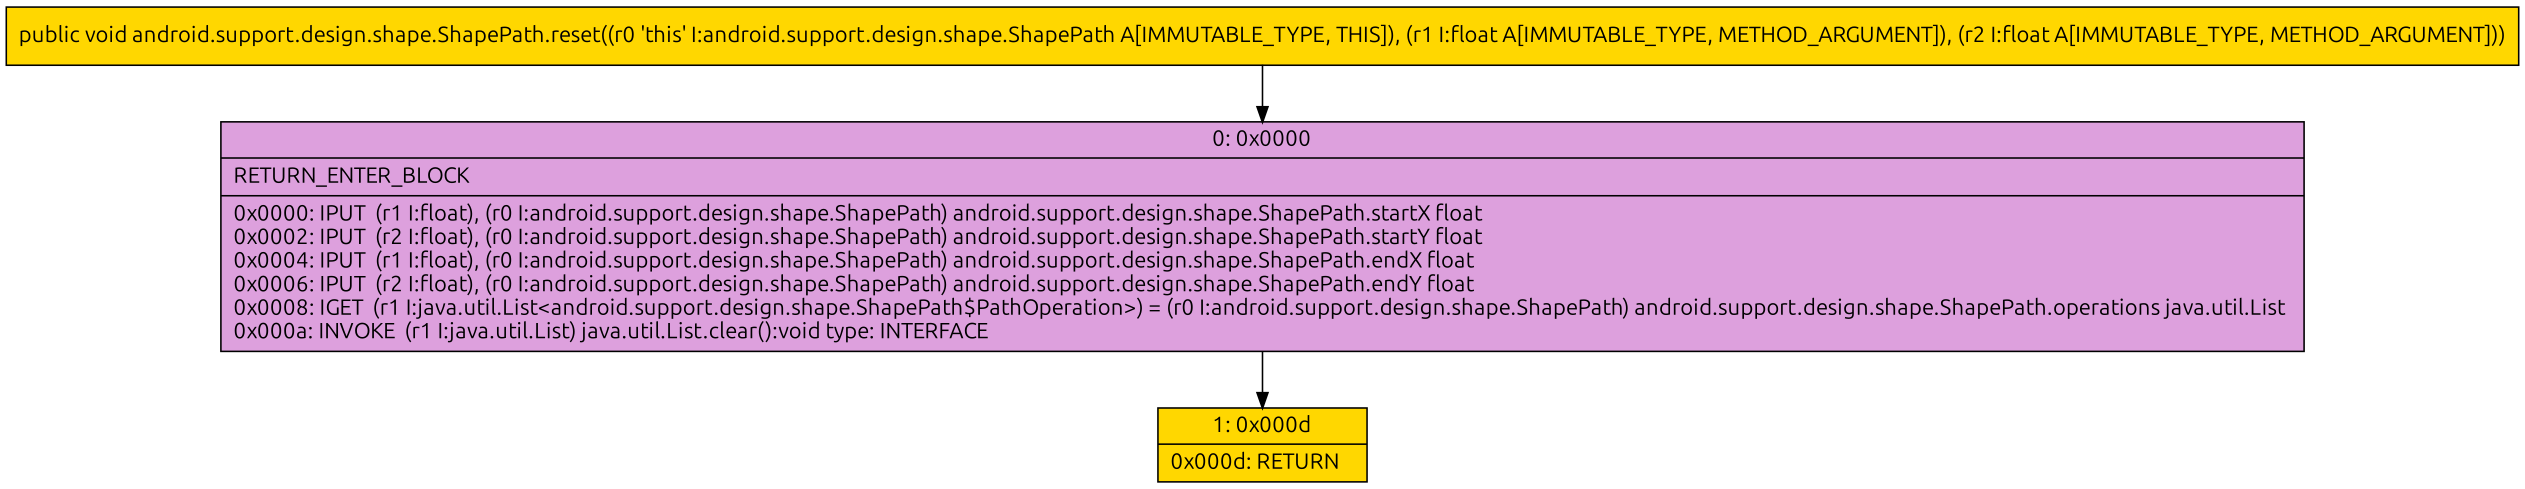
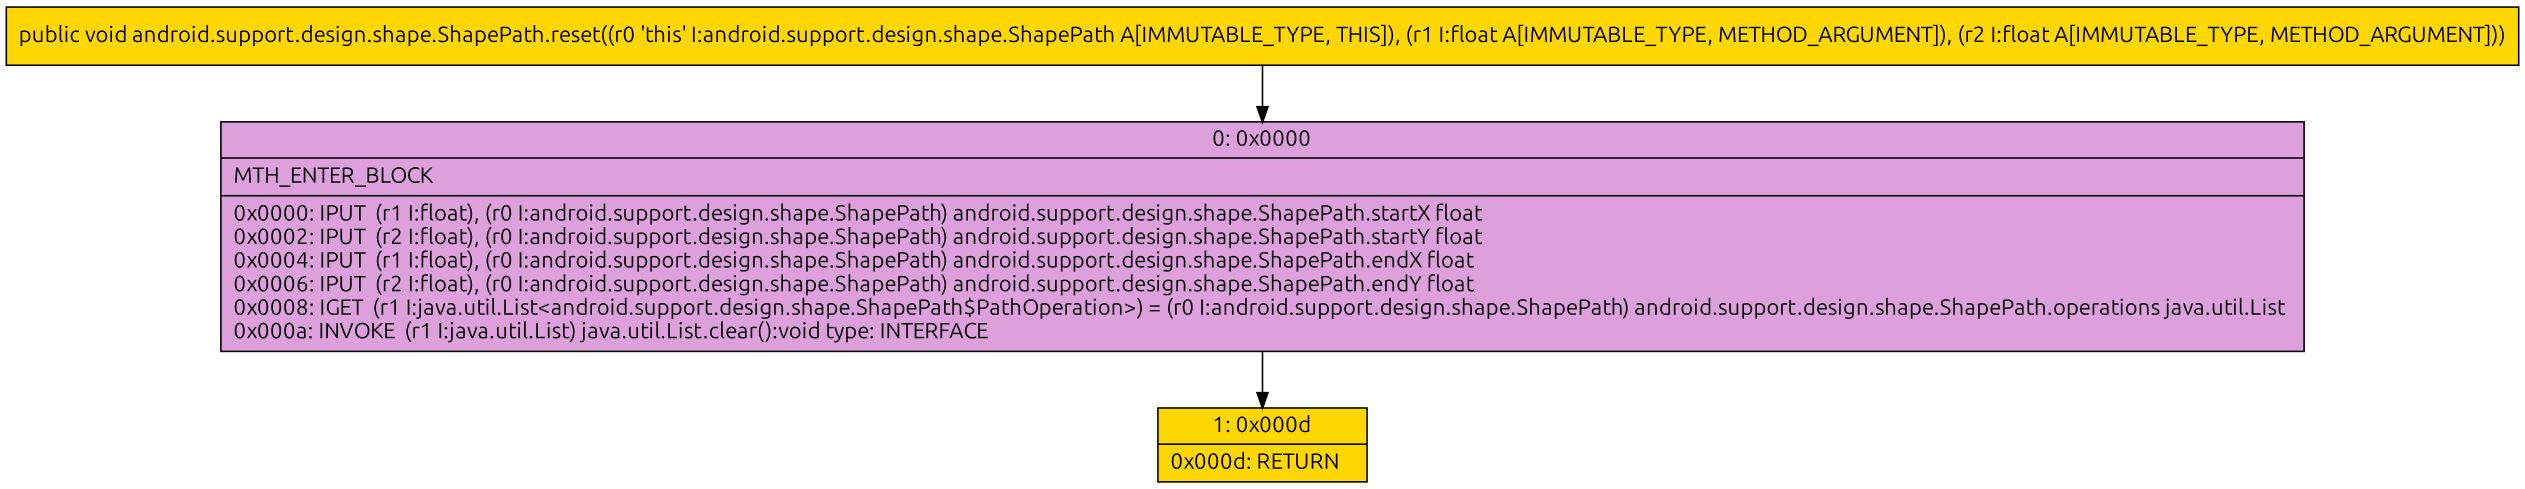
  digraph {
    fontname=Ubuntu
    node [shape=record style=filled fillcolor=gold fontname=Ubuntu]
    edge [fontname=Ubuntu]
-   n1 [label="{0\:\ 0x0000|RETURN_ENTER_BLOCK\l|0x0000: IPUT  (r1 I:float), (r0 I:android.support.design.shape.ShapePath) android.support.design.shape.ShapePath.startX float \l0x0002: IPUT  (r2 I:float), (r0 I:android.support.design.shape.ShapePath) android.support.design.shape.ShapePath.startY float \l0x0004: IPUT  (r1 I:float), (r0 I:android.support.design.shape.ShapePath) android.support.design.shape.ShapePath.endX float \l0x0006: IPUT  (r2 I:float), (r0 I:android.support.design.shape.ShapePath) android.support.design.shape.ShapePath.endY float \l0x0008: IGET  (r1 I:java.util.List\<android.support.design.shape.ShapePath$PathOperation\>) = (r0 I:android.support.design.shape.ShapePath) android.support.design.shape.ShapePath.operations java.util.List \l0x000a: INVOKE  (r1 I:java.util.List) java.util.List.clear():void type: INTERFACE \l}" fillcolor=plum]
+   n1 [label="{0\:\ 0x0000|MTH_ENTER_BLOCK\l|0x0000: IPUT  (r1 I:float), (r0 I:android.support.design.shape.ShapePath) android.support.design.shape.ShapePath.startX float \l0x0002: IPUT  (r2 I:float), (r0 I:android.support.design.shape.ShapePath) android.support.design.shape.ShapePath.startY float \l0x0004: IPUT  (r1 I:float), (r0 I:android.support.design.shape.ShapePath) android.support.design.shape.ShapePath.endX float \l0x0006: IPUT  (r2 I:float), (r0 I:android.support.design.shape.ShapePath) android.support.design.shape.ShapePath.endY float \l0x0008: IGET  (r1 I:java.util.List\<android.support.design.shape.ShapePath$PathOperation\>) = (r0 I:android.support.design.shape.ShapePath) android.support.design.shape.ShapePath.operations java.util.List \l0x000a: INVOKE  (r1 I:java.util.List) java.util.List.clear():void type: INTERFACE \l}" fillcolor=plum]
    n2 [label="{1\:\ 0x000d|0x000d: RETURN   \l}"]
    n3 [label="{public void android.support.design.shape.ShapePath.reset((r0 'this' I:android.support.design.shape.ShapePath A[IMMUTABLE_TYPE, THIS]), (r1 I:float A[IMMUTABLE_TYPE, METHOD_ARGUMENT]), (r2 I:float A[IMMUTABLE_TYPE, METHOD_ARGUMENT])) }"]
    n1 -> n2
    n3 -> n1
  }
